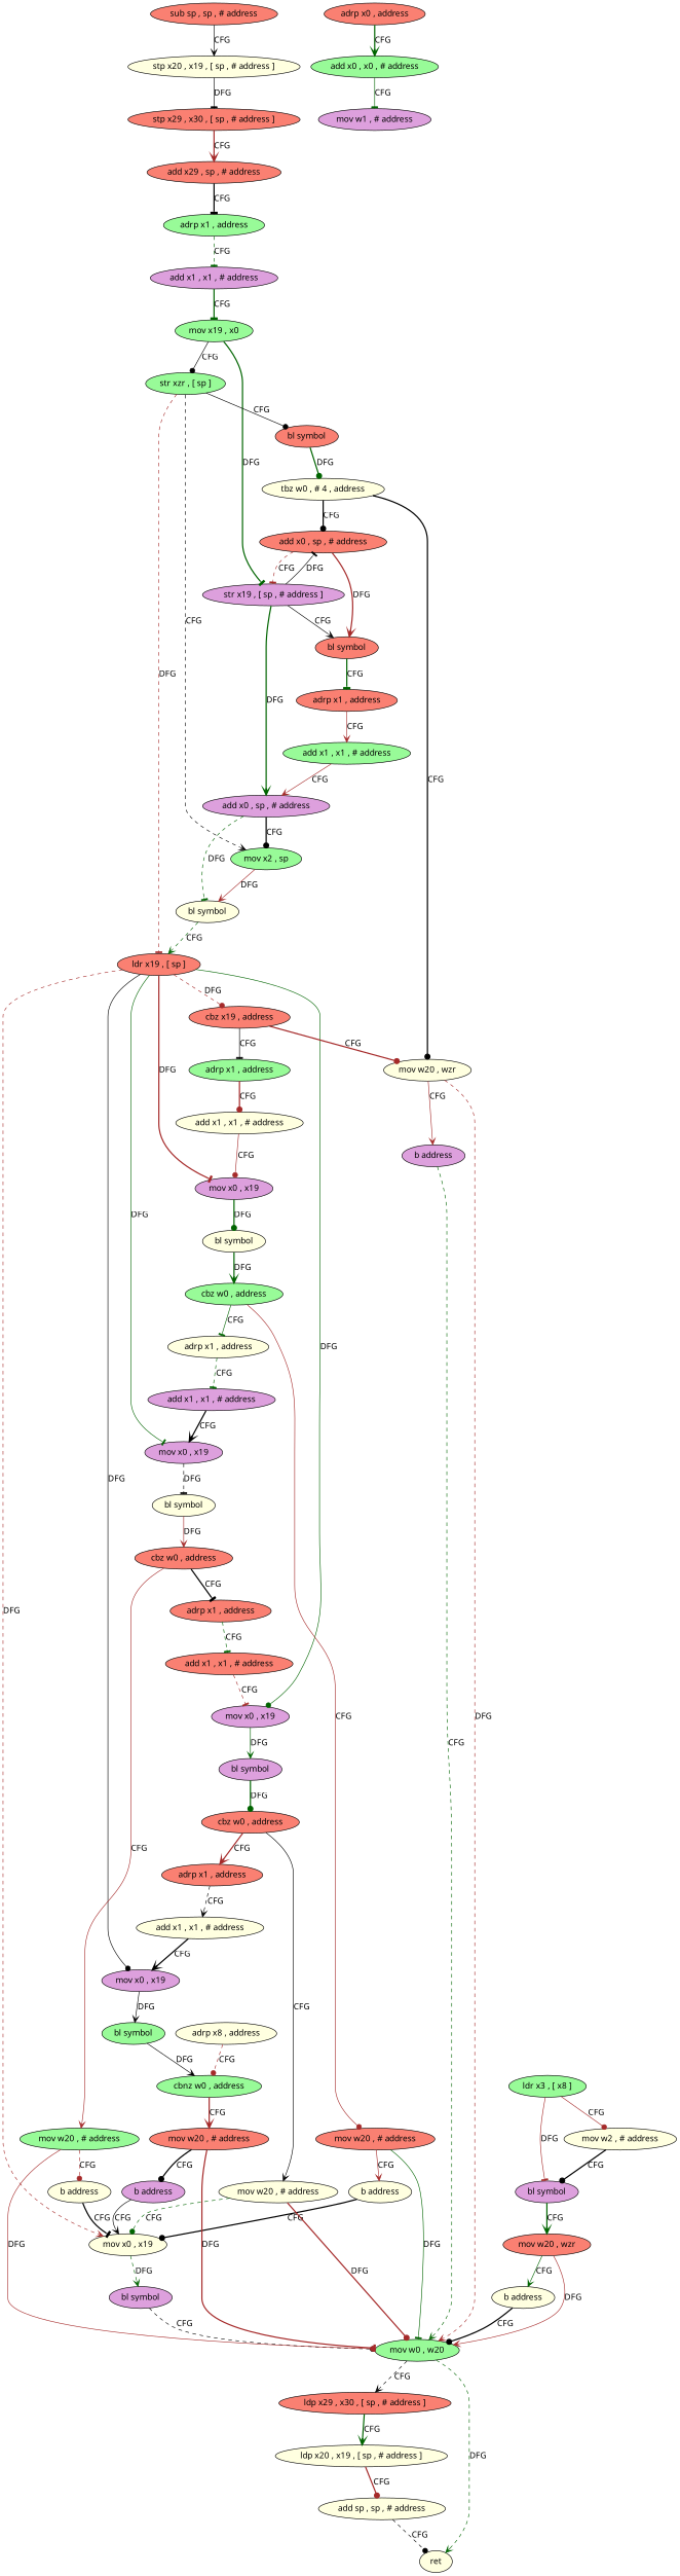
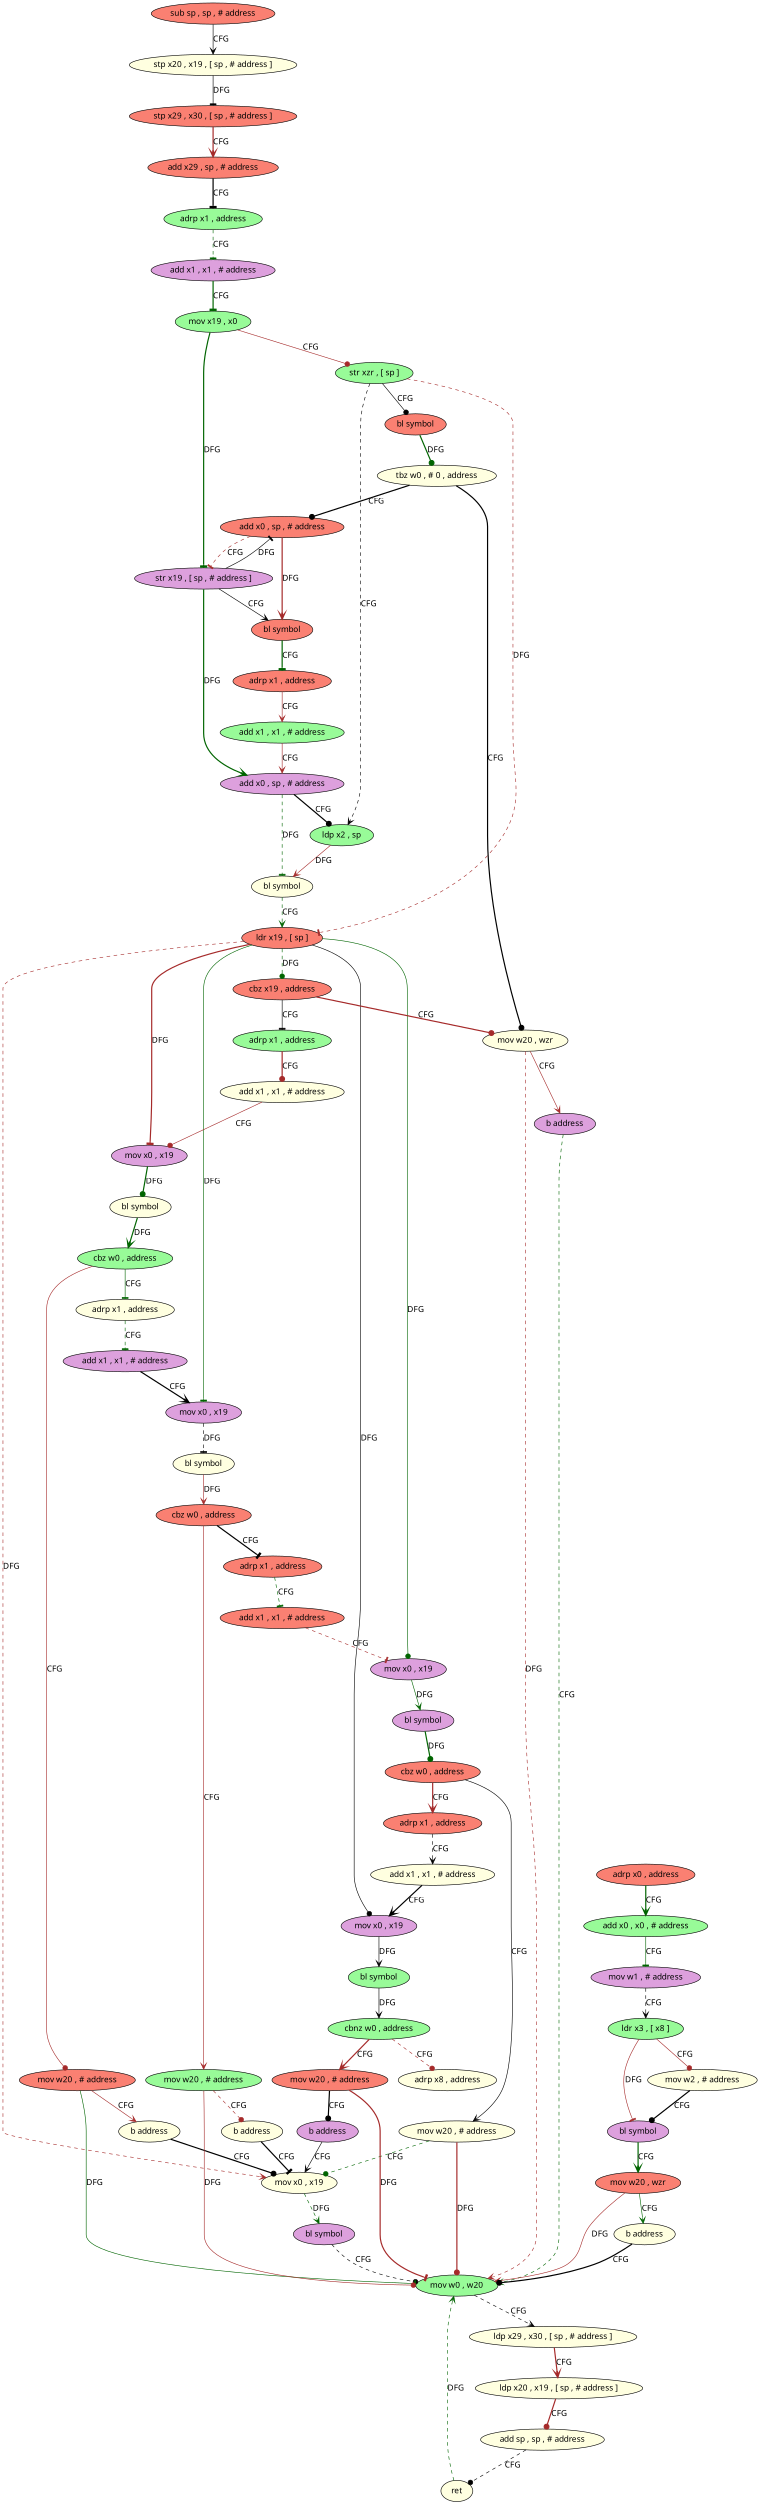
  digraph {
    fontname="Noto Sans"
    node [fillcolor=salmon fontname="Noto Sans" style=filled]
    edge [arrowhead=vee color=black fontname="Noto Sans" style=bold]
    n1 [label="sub sp , sp , # address"]
    n2 [fillcolor=lightyellow label="stp x20 , x19 , [ sp , # address ]"]
    n3 [label="stp x29 , x30 , [ sp , # address ]"]
    n4 [label="add x29 , sp , # address"]
    n5 [fillcolor=palegreen label="adrp x1 , address"]
    n6 [fillcolor=plum label="add x1 , x1 , # address"]
    n7 [fillcolor=palegreen label="mov x19 , x0"]
    n8 [fillcolor=palegreen label="str xzr , [ sp ]"]
    n9 [fillcolor=plum label="str x19 , [ sp , # address ]"]
    n10 [label="bl symbol"]
-   n11 [fillcolor=palegreen label="mov x2 , sp"]
+   n11 [fillcolor=palegreen label="ldp x2 , sp"]
    n12 [label="ldr x19 , [ sp ]"]
    n13 [label="add x0 , sp , # address"]
    n14 [label="bl symbol"]
    n15 [fillcolor=plum label="add x0 , sp , # address"]
-   n16 [fillcolor=lightyellow label="tbz w0 , # 4 , address"]
+   n16 [fillcolor=lightyellow label="tbz w0 , # 0 , address"]
    n17 [fillcolor=lightyellow label="bl symbol"]
    n18 [label="cbz x19 , address"]
    n19 [fillcolor=plum label="mov x0 , x19"]
    n20 [fillcolor=lightyellow label="mov x0 , x19"]
    n21 [fillcolor=plum label="mov x0 , x19"]
    n22 [fillcolor=plum label="mov x0 , x19"]
    n23 [fillcolor=plum label="mov x0 , x19"]
    n24 [fillcolor=lightyellow label="mov w20 , wzr"]
    n25 [fillcolor=plum label="b address"]
    n26 [fillcolor=palegreen label="mov w0 , w20"]
-   n27 [label="ldp x29 , x30 , [ sp , # address ]"]
+   n27 [fillcolor=lightyellow label="ldp x29 , x30 , [ sp , # address ]"]
    n28 [fillcolor=lightyellow label=ret]
    n29 [label="adrp x1 , address"]
    n30 [fillcolor=lightyellow label="ldp x20 , x19 , [ sp , # address ]"]
    n31 [fillcolor=palegreen label="add x1 , x1 , # address"]
    n32 [fillcolor=palegreen label="adrp x1 , address"]
    n33 [fillcolor=lightyellow label="bl symbol"]
    n34 [fillcolor=plum label="bl symbol"]
    n35 [fillcolor=lightyellow label="bl symbol"]
    n36 [fillcolor=plum label="bl symbol"]
    n37 [fillcolor=palegreen label="bl symbol"]
    n38 [fillcolor=lightyellow label="add x1 , x1 , # address"]
    n39 [fillcolor=lightyellow label="add sp , sp , # address"]
    n40 [fillcolor=palegreen label="cbz w0 , address"]
    n41 [label="mov w20 , # address"]
    n42 [fillcolor=lightyellow label="adrp x1 , address"]
    n43 [fillcolor=lightyellow label="b address"]
    n44 [fillcolor=plum label="add x1 , x1 , # address"]
    n45 [label="cbz w0 , address"]
    n46 [fillcolor=palegreen label="mov w20 , # address"]
    n47 [label="adrp x1 , address"]
    n48 [fillcolor=lightyellow label="b address"]
    n49 [label="add x1 , x1 , # address"]
    n50 [label="cbz w0 , address"]
    n51 [fillcolor=lightyellow label="mov w20 , # address"]
    n52 [label="adrp x1 , address"]
    n53 [fillcolor=lightyellow label="add x1 , x1 , # address"]
    n54 [fillcolor=palegreen label="cbnz w0 , address"]
    n55 [fillcolor=lightyellow label="adrp x8 , address"]
    n56 [label="mov w20 , # address"]
    n57 [fillcolor=plum label="b address"]
    n58 [label="adrp x0 , address"]
    n59 [fillcolor=palegreen label="add x0 , x0 , # address"]
    n60 [fillcolor=plum label="mov w1 , # address"]
    n61 [fillcolor=palegreen label="ldr x3 , [ x8 ]"]
    n62 [fillcolor=lightyellow label="mov w2 , # address"]
    n63 [fillcolor=plum label="bl symbol"]
    n64 [label="mov w20 , wzr"]
    n65 [fillcolor=lightyellow label="b address"]
    n1 -> n2 [label=CFG style=solid]
    n2 -> n3 [arrowhead=tee label=DFG style=solid]
    n3 -> n4 [color=brown label=CFG]
    n4 -> n5 [arrowhead=tee label=CFG]
    n5 -> n6 [arrowhead=tee color=darkgreen label=CFG style=dashed]
    n6 -> n7 [arrowhead=tee color=darkgreen label=CFG]
-   n7 -> n8 [arrowhead=dot label=CFG style=solid]
+   n7 -> n8 [arrowhead=dot color=brown label=CFG style=solid]
    n7 -> n9 [arrowhead=tee color=darkgreen label=DFG]
    n8 -> n10 [arrowhead=dot label=CFG style=solid]
    n8 -> n11 [label=CFG style=dashed]
    n8 -> n12 [arrowhead=tee color=brown label=DFG style=dashed]
    n9 -> n13 [arrowhead=tee label=DFG style=solid]
    n9 -> n14 [label=CFG style=solid]
    n9 -> n15 [color=darkgreen label=DFG]
    n10 -> n16 [arrowhead=dot color=darkgreen label=DFG]
    n11 -> n17 [color=brown label=DFG style=solid]
-   n12 -> n18 [arrowhead=dot color=brown label=DFG style=dashed]
+   n12 -> n18 [arrowhead=dot color=darkgreen label=DFG style=dashed]
    n12 -> n19 [arrowhead=tee color=brown label=DFG]
    n12 -> n20 [color=brown label=DFG style=dashed]
    n12 -> n21 [arrowhead=tee color=darkgreen label=DFG style=solid]
    n12 -> n22 [arrowhead=dot color=darkgreen label=DFG style=solid]
    n12 -> n23 [arrowhead=dot label=DFG style=solid]
    n13 -> n9 [arrowhead=tee color=brown label=CFG style=dashed]
    n13 -> n14 [color=brown label=DFG]
    n14 -> n29 [arrowhead=tee color=darkgreen label=CFG]
    n15 -> n11 [arrowhead=dot label=CFG]
    n15 -> n17 [arrowhead=tee color=darkgreen label=DFG style=dashed]
    n16 -> n13 [arrowhead=dot label=CFG]
    n16 -> n24 [arrowhead=dot label=CFG]
    n17 -> n12 [color=darkgreen label=CFG style=dashed]
    n18 -> n24 [arrowhead=dot color=brown label=CFG]
    n18 -> n32 [arrowhead=tee label=CFG style=solid]
    n19 -> n33 [arrowhead=dot color=darkgreen label=DFG]
    n20 -> n34 [color=darkgreen label=DFG style=dashed]
    n21 -> n35 [arrowhead=tee label=DFG style=dashed]
    n22 -> n36 [color=darkgreen label=DFG style=solid]
    n23 -> n37 [label=DFG style=solid]
    n24 -> n25 [color=brown label=CFG style=solid]
    n24 -> n26 [color=brown label=DFG style=dashed]
    n25 -> n26 [color=darkgreen label=CFG style=dashed]
    n26 -> n27 [label=CFG style=dashed]
-   n26 -> n28 [color=darkgreen label=DFG style=dashed]
-   n27 -> n30 [color=darkgreen label=CFG]
+   n28 -> n26 [color=darkgreen label=DFG style=dashed]
+   n27 -> n30 [color=brown label=CFG]
    n29 -> n31 [color=brown label=CFG style=solid]
    n30 -> n39 [arrowhead=dot color=brown label=CFG]
    n31 -> n15 [color=brown label=CFG style=solid]
    n32 -> n38 [arrowhead=dot color=brown label=CFG]
    n33 -> n40 [color=darkgreen label=DFG]
    n34 -> n26 [arrowhead=dot label=CFG style=dashed]
    n35 -> n45 [color=brown label=DFG style=solid]
    n36 -> n50 [arrowhead=dot color=darkgreen label=DFG]
    n37 -> n54 [label=DFG style=solid]
    n38 -> n19 [arrowhead=dot color=brown label=CFG style=solid]
    n39 -> n28 [arrowhead=dot label=CFG style=dashed]
    n40 -> n41 [arrowhead=dot color=brown label=CFG style=solid]
    n40 -> n42 [arrowhead=tee color=darkgreen label=CFG style=solid]
    n41 -> n26 [arrowhead=tee color=darkgreen label=DFG style=solid]
    n41 -> n43 [color=brown label=CFG style=solid]
    n42 -> n44 [arrowhead=tee color=darkgreen label=CFG style=dashed]
    n43 -> n20 [arrowhead=dot label=CFG]
    n44 -> n21 [label=CFG]
    n45 -> n46 [color=brown label=CFG style=solid]
    n45 -> n47 [arrowhead=tee label=CFG]
    n46 -> n26 [arrowhead=dot color=brown label=DFG style=solid]
    n46 -> n48 [arrowhead=dot color=brown label=CFG style=dashed]
    n47 -> n49 [arrowhead=tee color=darkgreen label=CFG style=dashed]
    n48 -> n20 [arrowhead=tee label=CFG]
    n49 -> n22 [arrowhead=tee color=brown label=CFG style=dashed]
    n50 -> n51 [label=CFG style=solid]
    n50 -> n52 [color=brown label=CFG]
    n51 -> n20 [arrowhead=dot color=darkgreen label=CFG style=dashed]
    n51 -> n26 [arrowhead=dot color=brown label=DFG]
    n52 -> n53 [label=CFG style=dashed]
    n53 -> n23 [label=CFG]
-   n55 -> n54 [arrowhead=dot color=brown label=CFG style=dashed]
+   n54 -> n55 [arrowhead=dot color=brown label=CFG style=dashed]
    n54 -> n56 [color=brown label=CFG]
    n56 -> n26 [arrowhead=tee color=brown label=DFG]
    n56 -> n57 [arrowhead=dot label=CFG]
    n57 -> n20 [label=CFG style=solid]
    n58 -> n59 [color=darkgreen label=CFG]
    n59 -> n60 [arrowhead=tee color=darkgreen label=CFG style=solid]
+   n60 -> n61 [label=CFG style=dashed]
    n61 -> n62 [arrowhead=dot color=brown label=CFG style=solid]
    n61 -> n63 [arrowhead=tee color=brown label=DFG style=solid]
    n62 -> n63 [arrowhead=dot label=CFG]
    n63 -> n64 [color=darkgreen label=CFG]
    n64 -> n26 [color=brown label=DFG style=solid]
    n64 -> n65 [color=darkgreen label=CFG style=solid]
    n65 -> n26 [arrowhead=dot label=CFG]
  }
